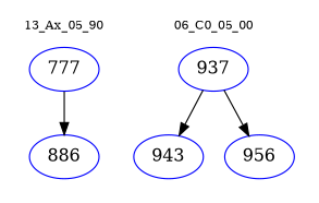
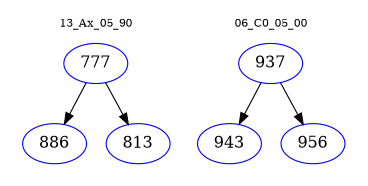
  digraph {
    node [color=blue]
    edge [color=black]
    n1 [label=777]
    n2 [label=886]
+   n3 [label=813]
    n4 [label=937]
    n5 [label=943]
    n6 [label=956]
    subgraph cluster_1 {
      color=white
      fontsize=10
      label="13_Ax_05_90"
      n1
      n2
+     n3
    }
    subgraph cluster_2 {
      color=white
      fontsize=10
      label="06_C0_05_00"
      n4
      n5
      n6
    }
    n1 -> n2
+   n1 -> n3
    n4 -> n5
    n4 -> n6
  }
